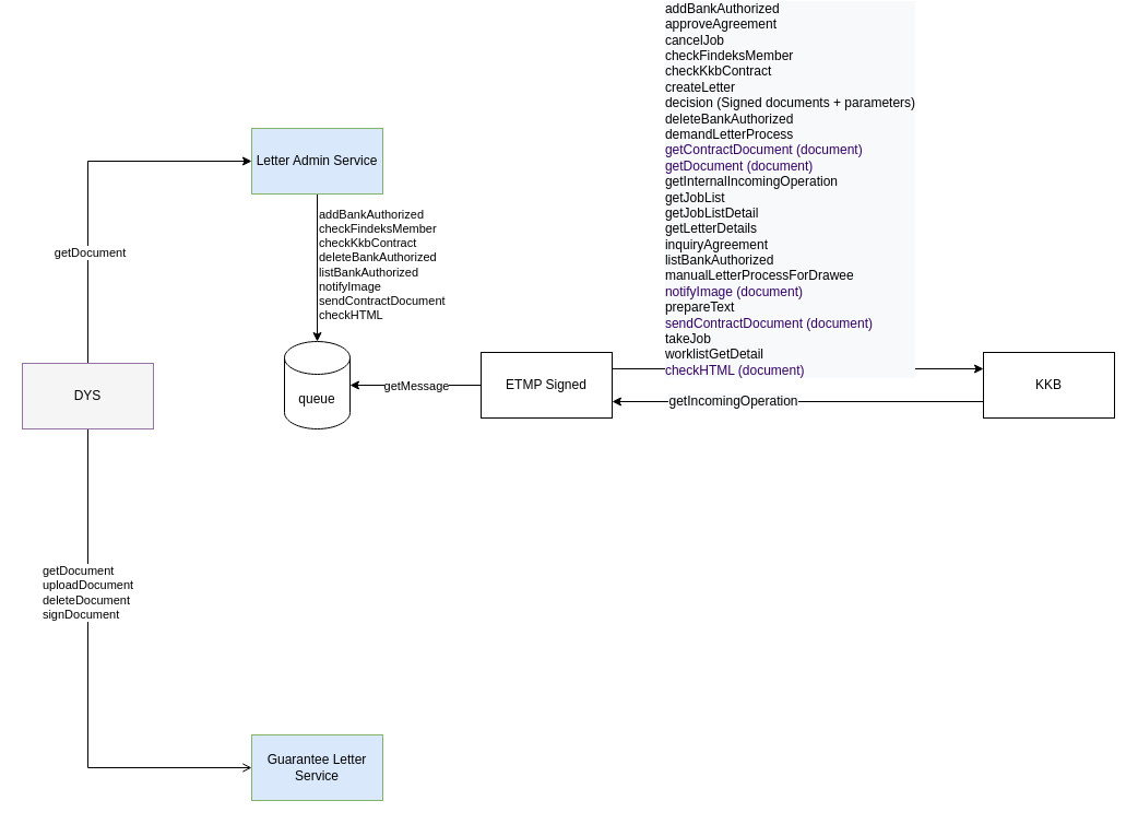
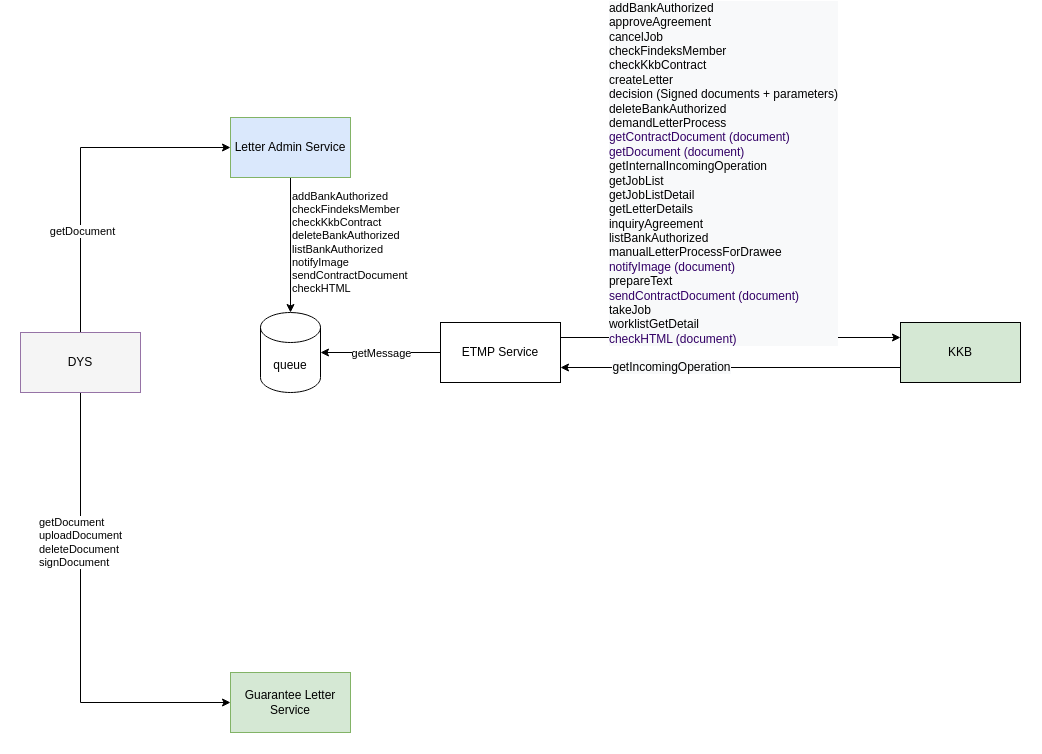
  <mxCell id="0" />
  <mxCell id="1" parent="0" />
  <mxCell id="2" style="edgeStyle=orthogonalEdgeStyle;rounded=0;orthogonalLoop=1;jettySize=auto;html=1;startArrow=none;startFill=0;exitX=1;exitY=0.25;exitDx=0;exitDy=0;entryX=0;entryY=0.25;entryDx=0;entryDy=0;" parent="1" source="15" target="18" edge="1"><mxGeometry relative="1" as="geometry"><mxPoint x="560" y="255.04" as="sourcePoint" /><mxPoint x="890" y="295" as="targetPoint" /><Array as="points" /></mxGeometry></mxCell>
  <mxCell id="3" value="&lt;div style=&quot;font-size: 12px ; text-align: left ; background-color: rgb(248 , 249 , 250)&quot;&gt;addBankAuthorized&lt;/div&gt;&lt;div style=&quot;font-size: 12px ; text-align: left ; background-color: rgb(248 , 249 , 250)&quot;&gt;approveAgreement&lt;/div&gt;&lt;div style=&quot;font-size: 12px ; text-align: left ; background-color: rgb(248 , 249 , 250)&quot;&gt;cancelJob&lt;/div&gt;&lt;div style=&quot;font-size: 12px ; text-align: left ; background-color: rgb(248 , 249 , 250)&quot;&gt;checkFindeksMember&lt;/div&gt;&lt;div style=&quot;font-size: 12px ; text-align: left ; background-color: rgb(248 , 249 , 250)&quot;&gt;checkKkbContract&lt;/div&gt;&lt;div style=&quot;font-size: 12px ; text-align: left ; background-color: rgb(248 , 249 , 250)&quot;&gt;createLetter&lt;/div&gt;&lt;div style=&quot;font-size: 12px ; text-align: left ; background-color: rgb(248 , 249 , 250)&quot;&gt;decision (Signed documents + parameters)&lt;/div&gt;&lt;div style=&quot;font-size: 12px ; text-align: left ; background-color: rgb(248 , 249 , 250)&quot;&gt;deleteBankAuthorized&lt;/div&gt;&lt;div style=&quot;font-size: 12px ; text-align: left ; background-color: rgb(248 , 249 , 250)&quot;&gt;demandLetterProcess&lt;/div&gt;&lt;div style=&quot;font-size: 12px ; text-align: left ; background-color: rgb(248 , 249 , 250)&quot;&gt;&lt;font color=&quot;#330066&quot;&gt;getContractDocument (document)&lt;/font&gt;&lt;/div&gt;&lt;div style=&quot;font-size: 12px ; text-align: left ; background-color: rgb(248 , 249 , 250)&quot;&gt;&lt;font color=&quot;#330066&quot;&gt;getDocument (document)&lt;/font&gt;&lt;/div&gt;&lt;div style=&quot;font-size: 12px ; text-align: left ; background-color: rgb(248 , 249 , 250)&quot;&gt;getInternalIncomingOperation&lt;/div&gt;&lt;div style=&quot;font-size: 12px ; text-align: left ; background-color: rgb(248 , 249 , 250)&quot;&gt;getJobList&lt;/div&gt;&lt;div style=&quot;font-size: 12px ; text-align: left ; background-color: rgb(248 , 249 , 250)&quot;&gt;getJobListDetail&lt;/div&gt;&lt;div style=&quot;font-size: 12px ; text-align: left ; background-color: rgb(248 , 249 , 250)&quot;&gt;getLetterDetails&lt;/div&gt;&lt;div style=&quot;font-size: 12px ; text-align: left ; background-color: rgb(248 , 249 , 250)&quot;&gt;inquiryAgreement&lt;/div&gt;&lt;div style=&quot;font-size: 12px ; text-align: left ; background-color: rgb(248 , 249 , 250)&quot;&gt;listBankAuthorized&lt;/div&gt;&lt;div style=&quot;font-size: 12px ; text-align: left ; background-color: rgb(248 , 249 , 250)&quot;&gt;manualLetterProcessForDrawee&lt;/div&gt;&lt;div style=&quot;font-size: 12px ; text-align: left ; background-color: rgb(248 , 249 , 250)&quot;&gt;&lt;font color=&quot;#330066&quot;&gt;notifyImage (document)&lt;/font&gt;&lt;/div&gt;&lt;div style=&quot;font-size: 12px ; text-align: left ; background-color: rgb(248 , 249 , 250)&quot;&gt;prepareText&lt;/div&gt;&lt;div style=&quot;font-size: 12px ; text-align: left ; background-color: rgb(248 , 249 , 250)&quot;&gt;&lt;font color=&quot;#330066&quot;&gt;sendContractDocument (document)&lt;/font&gt;&lt;/div&gt;&lt;div style=&quot;font-size: 12px ; text-align: left ; background-color: rgb(248 , 249 , 250)&quot;&gt;takeJob&lt;/div&gt;&lt;div style=&quot;font-size: 12px ; text-align: left ; background-color: rgb(248 , 249 , 250)&quot;&gt;worklistGetDetail&lt;/div&gt;&lt;div style=&quot;font-size: 12px ; text-align: left ; background-color: rgb(248 , 249 , 250)&quot;&gt;&lt;font color=&quot;#330066&quot;&gt;checkHTML (document)&lt;/font&gt;&lt;/div&gt;" style="edgeLabel;html=1;align=center;verticalAlign=middle;resizable=0;points=[];" parent="2" vertex="1" connectable="0"><mxGeometry x="-0.2" y="2" relative="1" as="geometry"><mxPoint x="26" y="-163" as="offset" /></mxGeometry></mxCell>
  <mxCell id="4" style="edgeStyle=orthogonalEdgeStyle;rounded=0;orthogonalLoop=1;jettySize=auto;html=1;entryX=0.5;entryY=0;entryDx=0;entryDy=0;entryPerimeter=0;startArrow=none;startFill=0;" parent="1" source="6" target="19" edge="1"><mxGeometry relative="1" as="geometry" /></mxCell>
  <mxCell id="5" value="&lt;div&gt;addBankAuthorized&lt;/div&gt;&lt;div&gt;checkFindeksMember&lt;/div&gt;&lt;div&gt;checkKkbContract&lt;/div&gt;&lt;div&gt;deleteBankAuthorized&lt;/div&gt;&lt;div&gt;listBankAuthorized&lt;/div&gt;&lt;div&gt;notifyImage&lt;/div&gt;&lt;div&gt;sendContractDocument&lt;/div&gt;&lt;div&gt;checkHTML&lt;/div&gt;" style="edgeLabel;html=1;align=left;verticalAlign=middle;resizable=0;points=[];" parent="4" vertex="1" connectable="0"><mxGeometry x="-0.164" y="3" relative="1" as="geometry"><mxPoint x="-3" y="8.2" as="offset" /></mxGeometry></mxCell>
  <mxCell id="6" value="Letter Admin Service" style="rounded=0;whiteSpace=wrap;html=1;fillColor=#dae8fc;strokeColor=#82b366;" parent="1" vertex="1"><mxGeometry x="230" y="20" width="120" height="60" as="geometry" /></mxCell>
- <mxCell id="7" value="Guarantee Letter Service" style="rounded=0;whiteSpace=wrap;html=1;fillColor=#dae8fc;strokeColor=#82b366;" parent="1" vertex="1"><mxGeometry x="230" y="575" width="120" height="60" as="geometry" /></mxCell>
+ <mxCell id="7" value="Guarantee Letter Service" style="rounded=0;whiteSpace=wrap;html=1;fillColor=#d5e8d4;strokeColor=#82b366;" parent="1" vertex="1"><mxGeometry x="230" y="575" width="120" height="60" as="geometry" /></mxCell>
  <mxCell id="8" style="edgeStyle=orthogonalEdgeStyle;rounded=0;orthogonalLoop=1;jettySize=auto;html=1;entryX=0;entryY=0.5;entryDx=0;entryDy=0;startArrow=none;startFill=0;exitX=0.5;exitY=0;exitDx=0;exitDy=0;" parent="1" source="12" target="6" edge="1"><mxGeometry relative="1" as="geometry" /></mxCell>
  <mxCell id="9" value="getDocument" style="edgeLabel;html=1;align=center;verticalAlign=middle;resizable=0;points=[];" parent="8" vertex="1" connectable="0"><mxGeometry x="-0.392" y="-1" relative="1" as="geometry"><mxPoint as="offset" /></mxGeometry></mxCell>
- <mxCell id="10" style="edgeStyle=orthogonalEdgeStyle;rounded=0;orthogonalLoop=1;jettySize=auto;html=1;entryX=0;entryY=0.5;entryDx=0;entryDy=0;startArrow=none;startFill=0;exitX=0.5;exitY=1;exitDx=0;exitDy=0;endArrow=open;" parent="1" source="12" target="7" edge="1"><mxGeometry relative="1" as="geometry" /></mxCell>
+ <mxCell id="10" style="edgeStyle=orthogonalEdgeStyle;rounded=0;orthogonalLoop=1;jettySize=auto;html=1;entryX=0;entryY=0.5;entryDx=0;entryDy=0;startArrow=none;startFill=0;exitX=0.5;exitY=1;exitDx=0;exitDy=0;" parent="1" source="12" target="7" edge="1"><mxGeometry relative="1" as="geometry" /></mxCell>
  <mxCell id="11" value="&lt;div style=&quot;text-align: left&quot;&gt;getDocument&lt;/div&gt;&lt;div style=&quot;text-align: left&quot;&gt;uploadDocument&lt;/div&gt;&lt;div style=&quot;text-align: left&quot;&gt;deleteDocument&lt;/div&gt;&lt;div style=&quot;text-align: left&quot;&gt;signDocument&lt;/div&gt;" style="edgeLabel;html=1;align=center;verticalAlign=middle;resizable=0;points=[];" parent="10" vertex="1" connectable="0"><mxGeometry x="-0.257" y="2" relative="1" as="geometry"><mxPoint x="-2.02" y="-21.2" as="offset" /></mxGeometry></mxCell>
  <mxCell id="12" value="DYS" style="rounded=0;whiteSpace=wrap;html=1;fillColor=#f5f5f5;strokeColor=#9673a6;" parent="1" vertex="1"><mxGeometry x="20" y="235" width="120" height="60" as="geometry" /></mxCell>
  <mxCell id="13" style="edgeStyle=orthogonalEdgeStyle;rounded=0;orthogonalLoop=1;jettySize=auto;html=1;entryX=1;entryY=0.5;entryDx=0;entryDy=0;entryPerimeter=0;startArrow=none;startFill=0;" parent="1" source="15" target="19" edge="1"><mxGeometry relative="1" as="geometry" /></mxCell>
  <mxCell id="14" value="getMessage" style="edgeLabel;html=1;align=center;verticalAlign=middle;resizable=0;points=[];" parent="13" vertex="1" connectable="0"><mxGeometry x="-0.329" relative="1" as="geometry"><mxPoint x="-20" as="offset" /></mxGeometry></mxCell>
- <mxCell id="15" value="ETMP Signed" style="rounded=0;whiteSpace=wrap;html=1;" parent="1" vertex="1"><mxGeometry x="440" y="225" width="120" height="60" as="geometry" /></mxCell>
+ <mxCell id="15" value="ETMP Service" style="rounded=0;whiteSpace=wrap;html=1;" parent="1" vertex="1"><mxGeometry x="440" y="225" width="120" height="60" as="geometry" /></mxCell>
  <mxCell id="16" style="edgeStyle=orthogonalEdgeStyle;rounded=0;orthogonalLoop=1;jettySize=auto;html=1;entryX=1;entryY=0.75;entryDx=0;entryDy=0;startArrow=none;startFill=0;exitX=0;exitY=0.75;exitDx=0;exitDy=0;" parent="1" source="18" target="15" edge="1"><mxGeometry relative="1" as="geometry" /></mxCell>
  <mxCell id="17" value="&lt;span style=&quot;font-size: 12px ; text-align: left ; background-color: rgb(248 , 249 , 250)&quot;&gt;getIncomingOperation&lt;/span&gt;" style="edgeLabel;html=1;align=center;verticalAlign=middle;resizable=0;points=[];" parent="16" vertex="1" connectable="0"><mxGeometry x="0.408" y="-1" relative="1" as="geometry"><mxPoint x="9.2" as="offset" /></mxGeometry></mxCell>
- <mxCell id="18" value="KKB" style="rounded=0;whiteSpace=wrap;html=1;" parent="1" vertex="1"><mxGeometry x="900" y="225" width="120" height="60" as="geometry" /></mxCell>
+ <mxCell id="18" value="KKB" style="rounded=0;whiteSpace=wrap;html=1;fillColor=#d5e8d4;" parent="1" vertex="1"><mxGeometry x="900" y="225" width="120" height="60" as="geometry" /></mxCell>
  <mxCell id="19" value="queue" style="shape=cylinder3;whiteSpace=wrap;html=1;boundedLbl=1;backgroundOutline=1;size=15;" parent="1" vertex="1"><mxGeometry x="260" y="215" width="60" height="80" as="geometry" /></mxCell>
